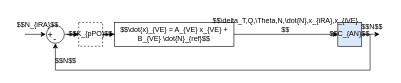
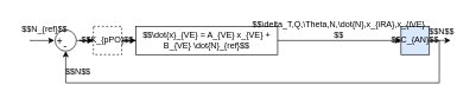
  <mxCell id="0" />
  <mxCell id="1" parent="0" />
  <mxCell id="2" style="edgeStyle=orthogonalEdgeStyle;rounded=0;orthogonalLoop=1;jettySize=auto;html=1;entryX=0;entryY=0.5;entryDx=0;entryDy=0;" parent="1" source="3" target="11" edge="1"><mxGeometry relative="1" as="geometry" /></mxCell>
  <mxCell id="3" value="$$\dot{x}_{VE} = A_{VE} x_{VE} + B_{VE} \dot{N}_{ref}$$" style="rounded=0;whiteSpace=wrap;html=1;" parent="1" vertex="1"><mxGeometry x="190" y="37" width="200" height="40" as="geometry" /></mxCell>
  <mxCell id="4" style="edgeStyle=orthogonalEdgeStyle;rounded=0;orthogonalLoop=1;jettySize=auto;html=1;entryX=0;entryY=0.5;entryDx=0;entryDy=0;" parent="1" source="5" target="3" edge="1"><mxGeometry relative="1" as="geometry" /></mxCell>
  <mxCell id="5" value="$$K_{pPO}$$" style="whiteSpace=wrap;html=1;dashed=1;" parent="1" vertex="1"><mxGeometry x="130" y="37" width="40" height="40" as="geometry" /></mxCell>
  <mxCell id="6" style="edgeStyle=orthogonalEdgeStyle;rounded=0;orthogonalLoop=1;jettySize=auto;html=1;entryX=0;entryY=0.5;entryDx=0;entryDy=0;" parent="1" source="7" target="5" edge="1"><mxGeometry relative="1" as="geometry" /></mxCell>
  <mxCell id="7" value="&lt;div style=&quot;font-size: 8px;&quot;&gt;&lt;br&gt;&lt;/div&gt;" style="ellipse;whiteSpace=wrap;html=1;aspect=fixed;align=left;" parent="1" vertex="1"><mxGeometry x="76" y="42" width="30" height="30" as="geometry" /></mxCell>
  <mxCell id="8" value="+" style="text;html=1;align=center;verticalAlign=middle;resizable=0;points=[];autosize=1;strokeColor=none;fillColor=none;fontSize=15;" parent="1" vertex="1"><mxGeometry x="67" y="42" width="30" height="30" as="geometry" /></mxCell>
  <mxCell id="9" value="-" style="text;html=1;align=center;verticalAlign=middle;resizable=0;points=[];autosize=1;strokeColor=none;fillColor=none;fontSize=15;" parent="1" vertex="1"><mxGeometry x="75" y="49" width="30" height="30" as="geometry" /></mxCell>
  <mxCell id="10" style="edgeStyle=orthogonalEdgeStyle;rounded=0;orthogonalLoop=1;jettySize=auto;html=1;" parent="1" source="11" edge="1"><mxGeometry relative="1" as="geometry"><mxPoint x="91" y="72" as="targetPoint" /><Array as="points"><mxPoint x="618" y="57" /><mxPoint x="618" y="117" /><mxPoint x="91" y="117" /></Array></mxGeometry></mxCell>
  <mxCell id="11" value="$$C_{AN}$$" style="whiteSpace=wrap;html=1;fillColor=#dae8fc;" parent="1" vertex="1"><mxGeometry x="564" y="37" width="40" height="40" as="geometry" /></mxCell>
  <mxCell id="12" value="$$N$$" style="text;html=1;align=center;verticalAlign=middle;resizable=0;points=[];autosize=1;strokeColor=none;fillColor=none;" parent="1" vertex="1"><mxGeometry x="81" y="89" width="53" height="26" as="geometry" /></mxCell>
  <mxCell id="13" value="$$N$$" style="text;html=1;align=center;verticalAlign=middle;resizable=0;points=[];autosize=1;strokeColor=none;fillColor=none;" parent="1" vertex="1"><mxGeometry x="594" y="32" width="53" height="26" as="geometry" /></mxCell>
  <mxCell id="14" value="" style="endArrow=classic;html=1;rounded=0;" parent="1" edge="1"><mxGeometry width="50" height="50" relative="1" as="geometry"><mxPoint x="604" y="57" as="sourcePoint" /><mxPoint x="634" y="56.8" as="targetPoint" /></mxGeometry></mxCell>
  <mxCell id="15" value="$$\delta_T,Q,\Theta,N,\dot{N},x_{iRA},x_{iVE}&lt;br&gt;$$" style="text;html=1;align=center;verticalAlign=middle;resizable=0;points=[];autosize=1;strokeColor=none;fillColor=none;" parent="1" vertex="1"><mxGeometry x="345" y="20.5" width="262" height="41" as="geometry" /></mxCell>
  <mxCell id="16" value="" style="endArrow=classic;html=1;rounded=0;exitX=1;exitY=0.5;exitDx=0;exitDy=0;" parent="1" edge="1"><mxGeometry width="50" height="50" relative="1" as="geometry"><mxPoint x="40" y="57" as="sourcePoint" /><mxPoint x="75" y="57" as="targetPoint" /></mxGeometry></mxCell>
- <mxCell id="17" value="$$N_{iRA}$$" style="text;html=1;align=center;verticalAlign=middle;resizable=0;points=[];autosize=1;strokeColor=none;fillColor=none;" parent="1" vertex="1"><mxGeometry x="20" y="28" width="82" height="26" as="geometry" /></mxCell>
+ <mxCell id="17" value="$$N_{ref}$$" style="text;html=1;align=center;verticalAlign=middle;resizable=0;points=[];autosize=1;strokeColor=none;fillColor=none;" parent="1" vertex="1"><mxGeometry x="20" y="28" width="82" height="26" as="geometry" /></mxCell>
